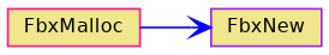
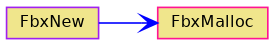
  digraph {
    rankdir=LR
    node [fillcolor=khaki fontname=Helvetica fontsize=10 shape=record style=filled]
    n1 [color=purple fontcolor=black height=0.2 label=FbxNew width=0.4]
    n2 [color=deeppink height=0.2 label=FbxMalloc width=0.4]
-   n2 -> n1 [color=blue fontname=Helvetica fontsize=10 labelfontname=Helvetica labelfontsize=10 style=solid arrowhead=vee]
+   n1 -> n2 [color=blue fontname=Helvetica fontsize=10 labelfontname=Helvetica labelfontsize=10 style=solid arrowhead=vee]
  }
